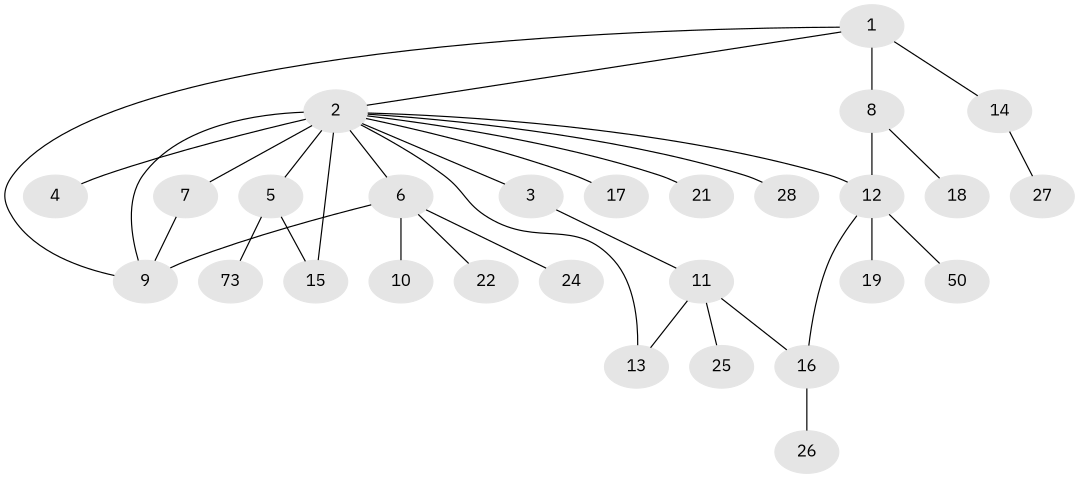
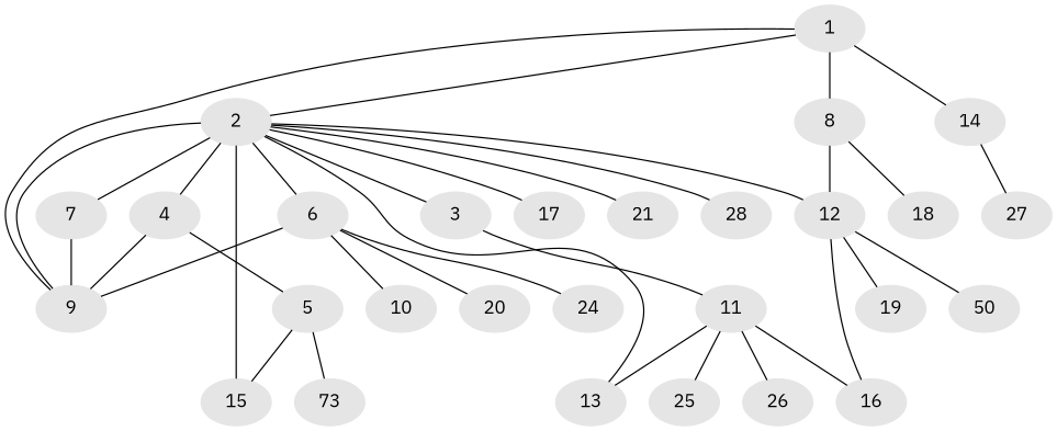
  graph {
    fontname="IBM Plex Sans"
    node [color=gray90 fontname="IBM Plex Sans" style=filled]
    edge [fontname="IBM Plex Sans" weight=1.0]
    1
    2
    8
    9
    14
    3
    4
    5
    6
    7
    12
    13
    15
    17
    21
    28
    18
    27
    11
    n20 [label=73]
    10
-   22
+   22 [label=20]
    24
    16
    19
    n26 [label=50]
    25
    26
    1 -- 2
    1 -- 8 [weight=5.0]
    1 -- 9
    1 -- 14
    2 -- 9
    2 -- 3 [weight=2.0]
    2 -- 4
-   2 -- 5 [weight=3.0]
+   4 -- 5 [weight=3.0]
    2 -- 6
    2 -- 7
    2 -- 12
    2 -- 13
    2 -- 15 [weight=7.0]
    2 -- 17
    2 -- 21
    2 -- 28
    8 -- 12
    8 -- 18
    14 -- 27
    3 -- 11 [weight=3.0]
+   4 -- 9
    5 -- 15
    5 -- n20
    6 -- 9
    6 -- 10
    6 -- 22
    6 -- 24
    7 -- 9 [weight=2.0]
    12 -- 16
    12 -- 19
    12 -- n26
    11 -- 13
    11 -- 16
    11 -- 25
-   16 -- 26
+   11 -- 26
  }
